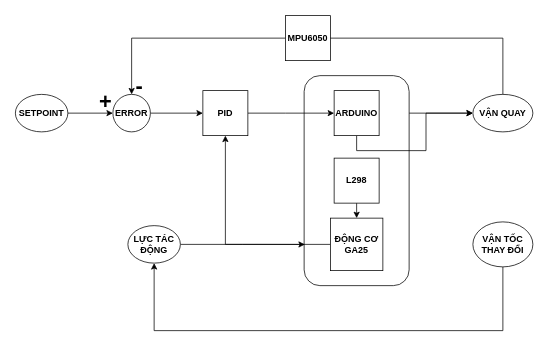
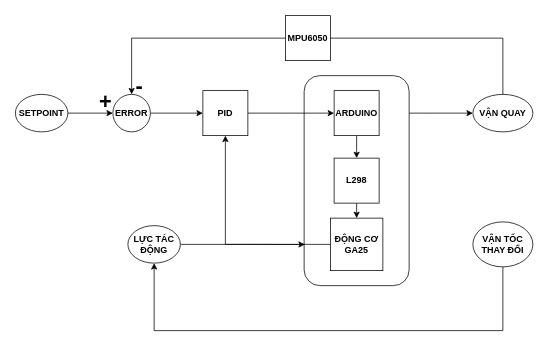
  <mxCell id="0" />
  <mxCell id="1" parent="0" />
  <mxCell id="2" style="edgeStyle=orthogonalEdgeStyle;rounded=0;orthogonalLoop=1;jettySize=auto;html=1;entryX=0;entryY=0.5;entryDx=0;entryDy=0;" edge="1" parent="1" source="3" target="11"><mxGeometry relative="1" as="geometry"><Array as="points"><mxPoint x="570" y="150" /><mxPoint x="570" y="150" /></Array></mxGeometry></mxCell>
  <mxCell id="3" value="" style="rounded=1;whiteSpace=wrap;html=1;" vertex="1" parent="1"><mxGeometry x="405" y="100" width="140" height="280" as="geometry" /></mxCell>
- <mxCell id="4" style="edgeStyle=orthogonalEdgeStyle;rounded=0;orthogonalLoop=1;jettySize=auto;html=1;exitX=0.5;exitY=1;exitDx=0;exitDy=0;" edge="1" parent="1" source="5" target="11"><mxGeometry relative="1" as="geometry" /></mxCell>
+ <mxCell id="4" style="edgeStyle=orthogonalEdgeStyle;rounded=0;orthogonalLoop=1;jettySize=auto;html=1;exitX=0.5;exitY=1;exitDx=0;exitDy=0;entryX=0.5;entryY=0;entryDx=0;entryDy=0;" edge="1" parent="1" source="5" target="7"><mxGeometry relative="1" as="geometry" /></mxCell>
  <mxCell id="5" value="&lt;b&gt;ARDUINO&lt;/b&gt;" style="whiteSpace=wrap;html=1;aspect=fixed;" vertex="1" parent="1"><mxGeometry x="445" y="120" width="60" height="60" as="geometry" /></mxCell>
  <mxCell id="6" style="edgeStyle=orthogonalEdgeStyle;rounded=0;orthogonalLoop=1;jettySize=auto;html=1;exitX=0.5;exitY=1;exitDx=0;exitDy=0;entryX=0.5;entryY=0;entryDx=0;entryDy=0;" edge="1" parent="1" source="7" target="9"><mxGeometry relative="1" as="geometry" /></mxCell>
  <mxCell id="7" value="&lt;b&gt;L298&lt;/b&gt;" style="whiteSpace=wrap;html=1;aspect=fixed;" vertex="1" parent="1"><mxGeometry x="445" y="210" width="60" height="60" as="geometry" /></mxCell>
  <mxCell id="8" style="edgeStyle=orthogonalEdgeStyle;rounded=0;orthogonalLoop=1;jettySize=auto;html=1;" edge="1" parent="1" source="9" target="19"><mxGeometry relative="1" as="geometry" /></mxCell>
  <mxCell id="9" value="&lt;b&gt;ĐỘNG CƠ&lt;br&gt;GA25&lt;/b&gt;" style="whiteSpace=wrap;html=1;aspect=fixed;" vertex="1" parent="1"><mxGeometry x="440" y="290" width="70" height="70" as="geometry" /></mxCell>
  <mxCell id="10" style="edgeStyle=orthogonalEdgeStyle;rounded=0;orthogonalLoop=1;jettySize=auto;html=1;entryX=0.5;entryY=0;entryDx=0;entryDy=0;" edge="1" parent="1" source="11" target="17"><mxGeometry relative="1" as="geometry"><Array as="points"><mxPoint x="670" y="50" /><mxPoint x="175" y="50" /></Array></mxGeometry></mxCell>
  <mxCell id="11" value="&lt;b&gt;VẬN QUAY&lt;/b&gt;" style="ellipse;whiteSpace=wrap;html=1;" vertex="1" parent="1"><mxGeometry x="630" y="125" width="80" height="50" as="geometry" /></mxCell>
  <mxCell id="12" style="edgeStyle=orthogonalEdgeStyle;rounded=0;orthogonalLoop=1;jettySize=auto;html=1;entryX=0.5;entryY=1;entryDx=0;entryDy=0;" edge="1" parent="1" source="13" target="24"><mxGeometry relative="1" as="geometry"><mxPoint x="320" y="370" as="targetPoint" /><Array as="points"><mxPoint x="670" y="440" /><mxPoint x="205" y="440" /></Array></mxGeometry></mxCell>
  <mxCell id="13" value="&lt;b&gt;VẬN TỐC THAY ĐỔI&lt;/b&gt;" style="ellipse;whiteSpace=wrap;html=1;" vertex="1" parent="1"><mxGeometry x="630" y="295" width="80" height="60" as="geometry" /></mxCell>
  <mxCell id="14" value="" style="edgeStyle=orthogonalEdgeStyle;rounded=0;orthogonalLoop=1;jettySize=auto;html=1;" edge="1" parent="1" source="15" target="17"><mxGeometry relative="1" as="geometry" /></mxCell>
  <mxCell id="15" value="&lt;b&gt;SETPOINT&lt;/b&gt;" style="ellipse;whiteSpace=wrap;html=1;" vertex="1" parent="1"><mxGeometry x="20" y="125" width="70" height="50" as="geometry" /></mxCell>
  <mxCell id="16" value="" style="edgeStyle=orthogonalEdgeStyle;rounded=0;orthogonalLoop=1;jettySize=auto;html=1;" edge="1" parent="1" source="17" target="19"><mxGeometry relative="1" as="geometry" /></mxCell>
  <mxCell id="17" value="&lt;b&gt;ERROR&lt;/b&gt;" style="ellipse;whiteSpace=wrap;html=1;" vertex="1" parent="1"><mxGeometry x="150" y="125" width="50" height="50" as="geometry" /></mxCell>
  <mxCell id="18" value="" style="edgeStyle=orthogonalEdgeStyle;rounded=0;orthogonalLoop=1;jettySize=auto;html=1;" edge="1" parent="1" source="19" target="5"><mxGeometry relative="1" as="geometry"><Array as="points"><mxPoint x="380" y="150" /><mxPoint x="380" y="150" /></Array></mxGeometry></mxCell>
  <mxCell id="19" value="&lt;b&gt;PID&lt;/b&gt;" style="whiteSpace=wrap;html=1;aspect=fixed;" vertex="1" parent="1"><mxGeometry x="270" y="120" width="60" height="60" as="geometry" /></mxCell>
  <mxCell id="20" value="&lt;b&gt;MPU6050&lt;/b&gt;" style="whiteSpace=wrap;html=1;aspect=fixed;" vertex="1" parent="1"><mxGeometry x="380" y="20" width="60" height="60" as="geometry" /></mxCell>
  <mxCell id="21" value="&lt;font style=&quot;font-size: 29px;&quot;&gt;&lt;b&gt;-&lt;/b&gt;&lt;/font&gt;" style="text;html=1;align=center;verticalAlign=middle;resizable=0;points=[];autosize=1;strokeColor=none;fillColor=none;" vertex="1" parent="1"><mxGeometry x="170" y="88" width="30" height="50" as="geometry" /></mxCell>
  <mxCell id="22" value="&lt;font style=&quot;font-size: 29px;&quot;&gt;&lt;b&gt;+&lt;/b&gt;&lt;/font&gt;" style="text;html=1;align=center;verticalAlign=middle;resizable=0;points=[];autosize=1;strokeColor=none;fillColor=none;" vertex="1" parent="1"><mxGeometry x="120" y="110" width="40" height="50" as="geometry" /></mxCell>
  <mxCell id="23" style="edgeStyle=orthogonalEdgeStyle;rounded=0;orthogonalLoop=1;jettySize=auto;html=1;entryX=0.007;entryY=0.804;entryDx=0;entryDy=0;entryPerimeter=0;" edge="1" parent="1" source="24" target="3"><mxGeometry relative="1" as="geometry"><Array as="points"><mxPoint x="323" y="325" /><mxPoint x="323" y="325" /></Array></mxGeometry></mxCell>
  <mxCell id="24" value="&lt;b&gt;LỰC TÁC ĐỘNG&lt;/b&gt;" style="ellipse;whiteSpace=wrap;html=1;" vertex="1" parent="1"><mxGeometry x="170" y="300" width="70" height="50" as="geometry" /></mxCell>
